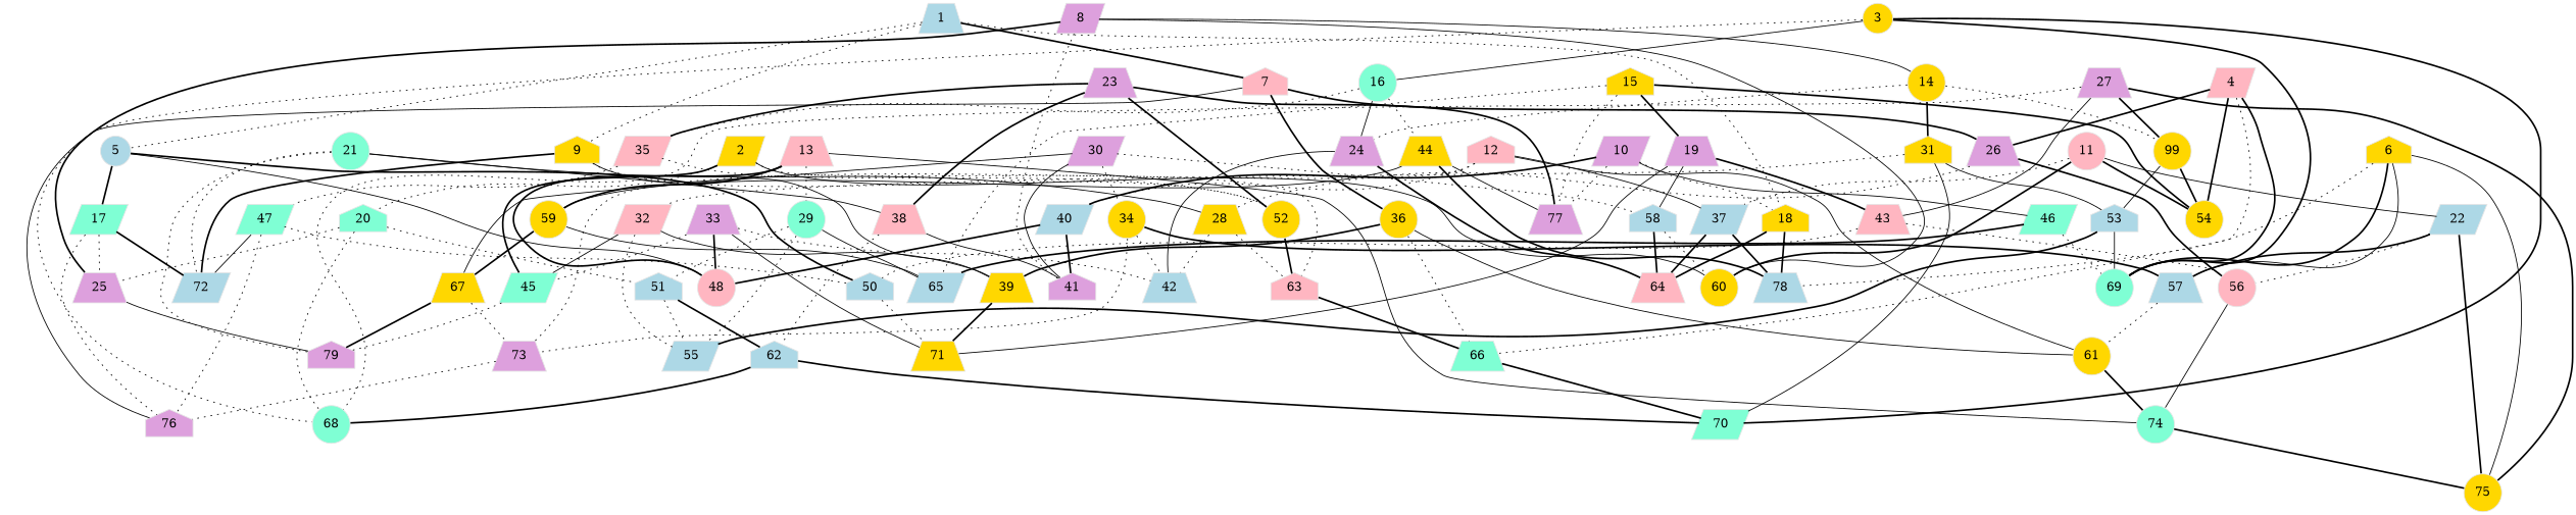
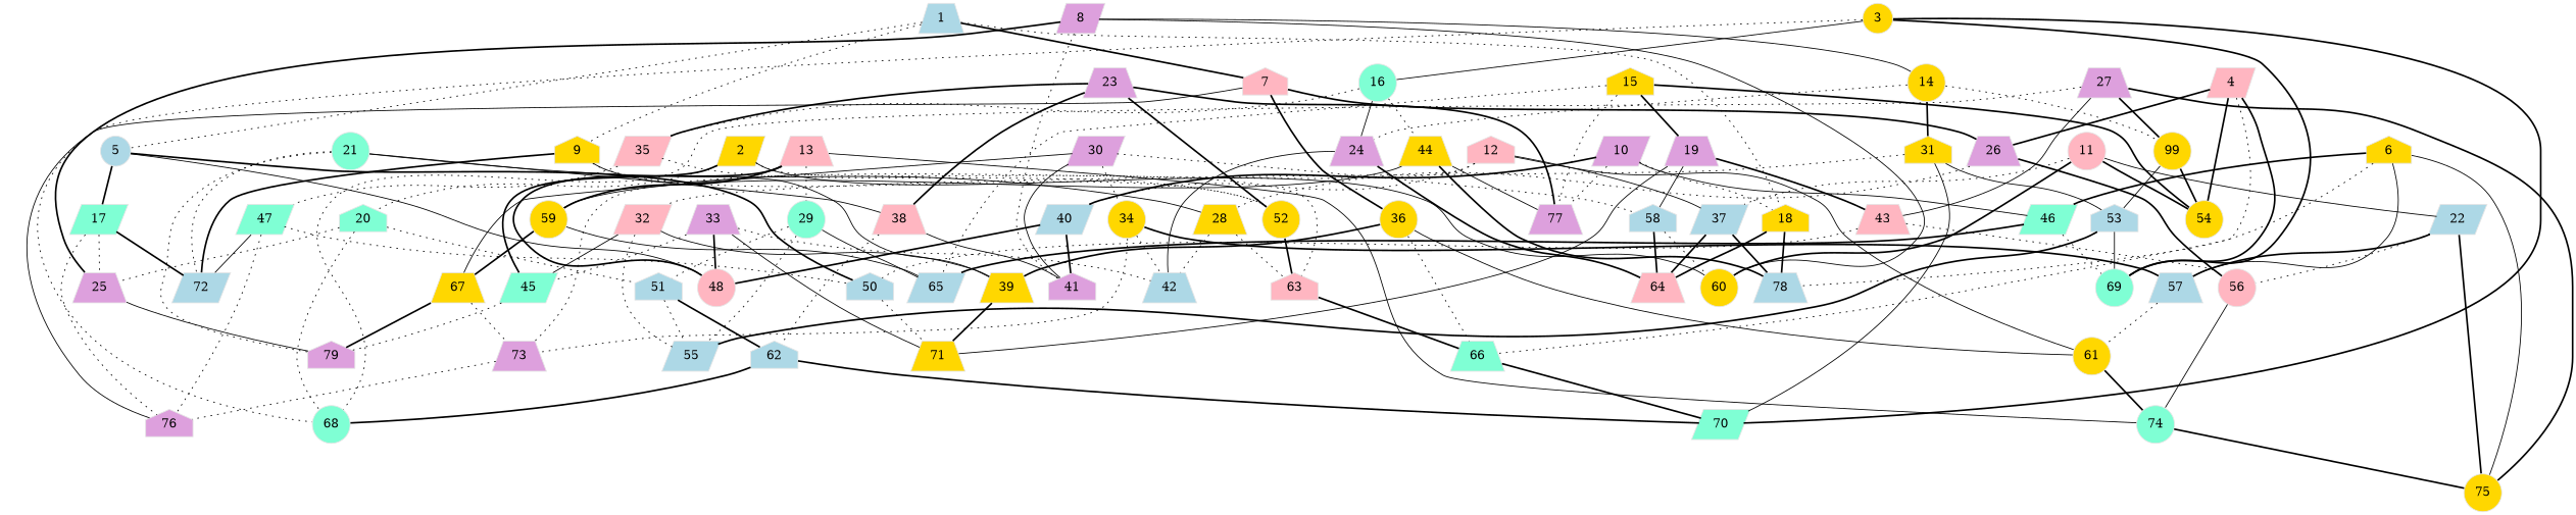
  graph {
    node [color=gray90 fillcolor=gold shape=trapezium style=filled]
    edge [style=dotted]
    1 [fillcolor=lightblue]
    5 [fillcolor=lightblue shape=circle]
    7 [fillcolor=lightpink shape=house]
    9 [shape=house]
    18 [shape=house]
    17 [fillcolor=aquamarine shape=parallelogram]
    48 [fillcolor=lightpink shape=circle]
    50 [fillcolor=lightblue shape=house]
    26 [fillcolor=plum]
    36 [shape=circle]
    76 [fillcolor=plum shape=house]
    39
    52 [shape=circle]
    72 [fillcolor=lightblue shape=parallelogram]
    78 [fillcolor=lightblue]
    64 [fillcolor=lightpink]
    2 [shape=parallelogram]
    20 [fillcolor=aquamarine shape=house]
    45 [fillcolor=aquamarine shape=parallelogram]
    60 [shape=circle]
    63 [fillcolor=lightpink shape=house]
    68 [fillcolor=aquamarine shape=circle]
    25 [fillcolor=plum]
    51 [fillcolor=lightblue shape=house]
    79 [fillcolor=plum shape=house]
    66 [fillcolor=aquamarine]
    3 [shape=circle]
    16 [fillcolor=aquamarine shape=circle]
    69 [fillcolor=aquamarine shape=circle]
    70 [fillcolor=aquamarine shape=parallelogram]
    24 [fillcolor=plum]
    35 [fillcolor=lightpink shape=parallelogram]
    44
    4 [fillcolor=lightpink shape=parallelogram]
    54 [shape=circle]
    28
    56 [fillcolor=lightpink shape=circle]
    71
    6 [shape=house]
    46 [fillcolor=aquamarine shape=parallelogram]
    57 [fillcolor=lightblue]
    75 [shape=circle]
    65 [fillcolor=lightblue shape=parallelogram]
    61 [shape=circle]
    8 [fillcolor=plum shape=parallelogram]
    14 [shape=circle]
    41 [fillcolor=plum shape=house]
    31 [shape=house]
    n49 [label=99 shape=circle]
    10 [fillcolor=plum shape=parallelogram]
    40 [fillcolor=lightblue shape=parallelogram]
    77 [fillcolor=plum]
    11 [fillcolor=lightpink shape=circle]
    22 [fillcolor=lightblue shape=parallelogram]
    37 [fillcolor=lightblue shape=parallelogram]
    12 [fillcolor=lightpink shape=house]
    73 [fillcolor=plum]
    74 [fillcolor=aquamarine shape=circle]
    13 [fillcolor=lightpink]
    29 [fillcolor=aquamarine shape=circle]
    59 [shape=circle]
    55 [fillcolor=lightblue shape=parallelogram]
    67
    42 [fillcolor=lightblue]
    32 [fillcolor=lightpink shape=parallelogram]
    53 [fillcolor=lightblue shape=house]
    15 [shape=house]
    19 [fillcolor=plum]
    43 [fillcolor=lightpink]
    58 [fillcolor=lightblue shape=house]
    47 [fillcolor=aquamarine shape=parallelogram]
    62 [fillcolor=lightblue shape=house]
    21 [fillcolor=aquamarine shape=circle]
    38 [fillcolor=lightpink]
    23 [fillcolor=plum]
    27 [fillcolor=plum]
    30 [fillcolor=plum shape=parallelogram]
    34 [shape=circle]
    33 [fillcolor=plum]
    1 -- 5
    1 -- 7 [style=bold]
    1 -- 9
    1 -- 18
    5 -- 17 [style=bold]
    5 -- 48 [style=solid]
    5 -- 50 [style=bold]
    7 -- 26 [style=bold]
    7 -- 36 [style=bold]
    7 -- 76 [style=solid]
    9 -- 39 [style=solid]
    9 -- 52
    9 -- 72 [style=bold]
    18 -- 78 [style=bold]
    18 -- 64 [style=bold]
    17 -- 76
    17 -- 72 [style=bold]
    17 -- 25
    50 -- 71
    26 -- 28
    26 -- 56 [style=bold]
    36 -- 39 [style=bold]
    36 -- 66
    36 -- 61 [style=solid]
    39 -- 71 [style=bold]
    52 -- 63 [style=bold]
    2 -- 20
    2 -- 45 [style=bold]
    2 -- 60 [style=solid]
    2 -- 63
    20 -- 68
    20 -- 25
    20 -- 51
    45 -- 79
    63 -- 66 [style=bold]
    25 -- 79 [style=solid]
    51 -- 55
    51 -- 62 [style=bold]
    66 -- 70 [style=bold]
    3 -- 68
    3 -- 16 [style=solid]
    3 -- 69 [style=bold]
    3 -- 70 [style=bold]
    16 -- 24 [style=solid]
    16 -- 35
    16 -- 44
    24 -- 64 [style=bold]
    24 -- 42 [style=solid]
    35 -- 52
    35 -- 47
    44 -- 78 [style=bold]
    44 -- 77 [style=solid]
    44 -- 59 [style=solid]
    4 -- 26 [style=bold]
    4 -- 66
    4 -- 69 [style=bold]
    4 -- 54 [style=bold]
    28 -- 63
    28 -- 42
    56 -- 74 [style=solid]
    6 -- 78
-   6 -- 69 [style=bold]
+   6 -- 46 [style=bold]
    6 -- 57 [style=solid]
    6 -- 75 [style=solid]
    46 -- 69
    46 -- 65 [style=bold]
    57 -- 61
    61 -- 74 [style=bold]
    8 -- 60 [style=solid]
    8 -- 25 [style=bold]
    8 -- 14 [style=solid]
    8 -- 41
    14 -- 24
    14 -- 31 [style=bold]
    14 -- n49
    31 -- 70 [style=solid]
    31 -- 32
    31 -- 53 [style=solid]
    n49 -- 54 [style=bold]
    n49 -- 53 [style=solid]
    10 -- 18
    10 -- 46 [style=solid]
    10 -- 40 [style=bold]
    10 -- 77
    40 -- 48 [style=bold]
    40 -- 41 [style=bold]
    11 -- 60 [style=bold]
    11 -- 54 [style=bold]
    11 -- 22 [style=solid]
    11 -- 37
    22 -- 56
    22 -- 57 [style=bold]
    22 -- 75 [style=bold]
    37 -- 78 [style=bold]
    37 -- 64 [style=bold]
    12 -- 61 [style=solid]
    12 -- 40
    12 -- 37 [style=solid]
    12 -- 73
    73 -- 76
    74 -- 75 [style=bold]
    13 -- 48 [style=bold]
    13 -- 74 [style=solid]
    13 -- 29
    13 -- 59 [style=bold]
    29 -- 51
    29 -- 65 [style=solid]
    29 -- 55
    59 -- 65 [style=solid]
    59 -- 67 [style=bold]
    67 -- 79 [style=bold]
    67 -- 73
    32 -- 39 [style=solid]
    32 -- 45 [style=solid]
    32 -- 55
    53 -- 69 [style=solid]
    53 -- 55 [style=bold]
    15 -- 54 [style=bold]
    15 -- 65
    15 -- 77
    15 -- 19 [style=bold]
    19 -- 71 [style=solid]
    19 -- 43 [style=bold]
    19 -- 58 [style=solid]
    43 -- 50
    43 -- 56
    58 -- 64 [style=bold]
    58 -- 60
    47 -- 50
    47 -- 76
    47 -- 72 [style=solid]
    62 -- 68 [style=bold]
    62 -- 70 [style=bold]
    21 -- 72
    21 -- 79
    21 -- 28 [style=solid]
    21 -- 38 [style=solid]
    38 -- 41 [style=solid]
    38 -- 62
    23 -- 52 [style=bold]
    23 -- 35 [style=bold]
    23 -- 77 [style=bold]
    23 -- 38 [style=bold]
    27 -- 68
    27 -- 75 [style=bold]
    27 -- n49 [style=bold]
    27 -- 43 [style=solid]
    30 -- 41 [style=solid]
    30 -- 67 [style=solid]
    30 -- 58
    30 -- 34
    34 -- 57 [style=bold]
    34 -- 73
    34 -- 42
    33 -- 48 [style=bold]
    33 -- 45
    33 -- 71 [style=solid]
    33 -- 42
  }
